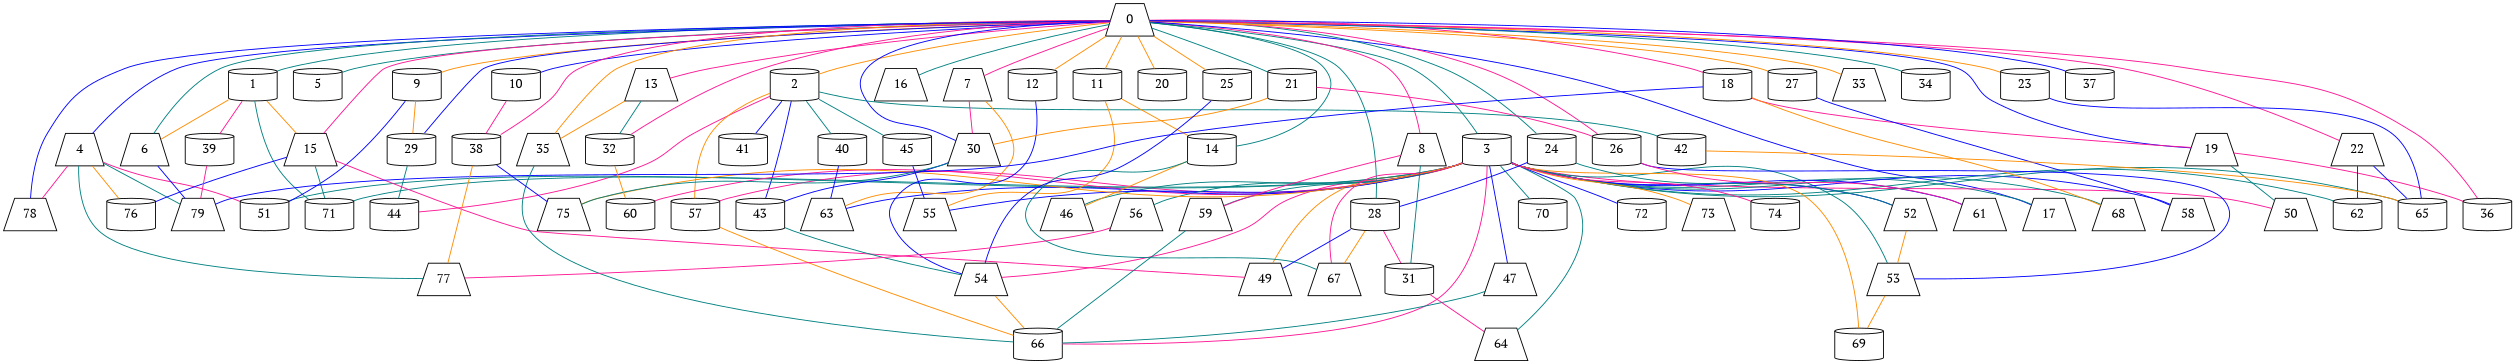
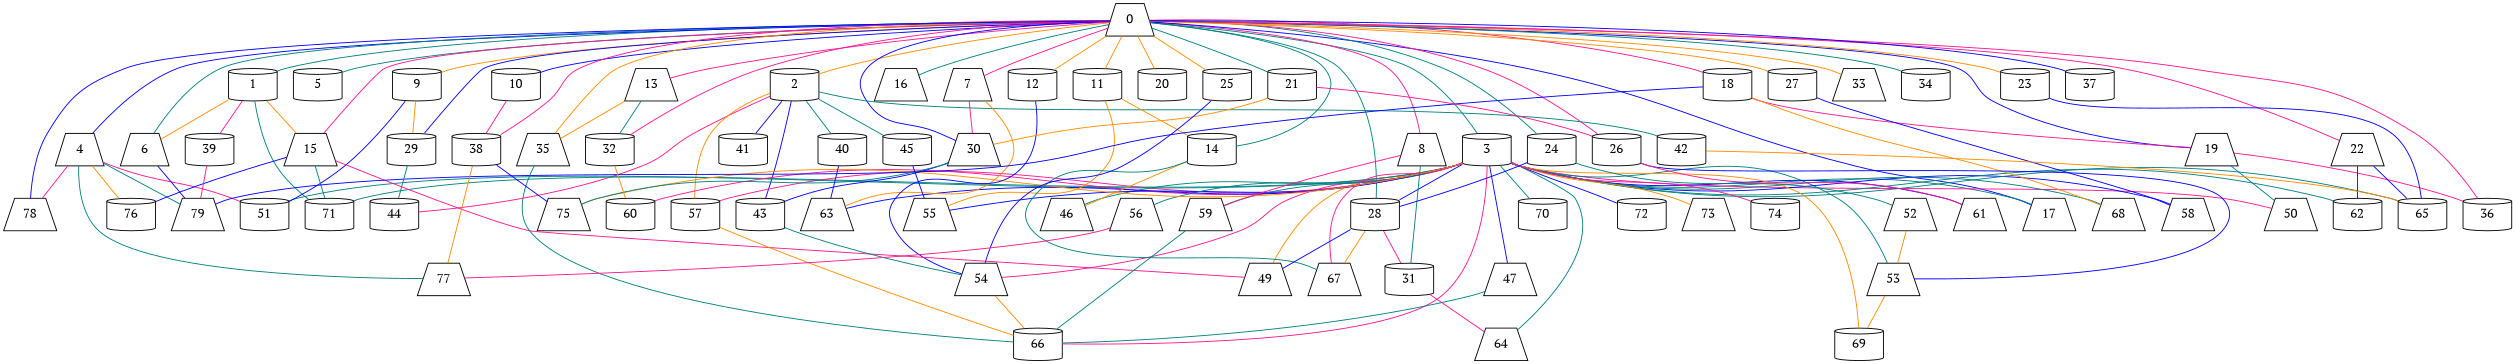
  graph {
    fontname="PT Serif"
    node [fontname="PT Serif" shape=cylinder]
    edge [color=teal fontname="PT Serif"]
    0 [shape=trapezium]
    1
    2
    3
    4 [shape=trapezium]
    5
    6 [shape=trapezium]
    7 [shape=trapezium]
    8 [shape=trapezium]
    9
    10
    11
    12
    13 [shape=trapezium]
    14
    15 [shape=trapezium]
    16 [shape=trapezium]
    17 [shape=trapezium]
    18
    19 [shape=trapezium]
    20
    21
    22 [shape=trapezium]
    23
    24
    25
    26
    27
    28
    29
    30 [shape=trapezium]
    32
    33 [shape=trapezium]
    34
    35 [shape=trapezium]
    36
    37
    38
    78 [shape=trapezium]
    39
    71
    40
    41
    42
    43
    44
    45
    57
    46 [shape=trapezium]
    47 [shape=trapezium]
    49 [shape=trapezium]
    50 [shape=trapezium]
    51
    52 [shape=trapezium]
    53 [shape=trapezium]
    54 [shape=trapezium]
    55 [shape=trapezium]
    56 [shape=trapezium]
    58 [shape=trapezium]
    59 [shape=trapezium]
    60
    61 [shape=trapezium]
    62
    63 [shape=trapezium]
    64 [shape=trapezium]
    65
    66
    67 [shape=trapezium]
    68 [shape=trapezium]
    69
    70
    72
    73 [shape=trapezium]
    74
    75 [shape=trapezium]
    76
    77 [shape=trapezium]
    79 [shape=trapezium]
    31
    0 -- 1
    0 -- 2 [color=darkorange]
    0 -- 3
    0 -- 4 [color=blue]
    0 -- 5
    0 -- 6
    0 -- 7 [color=deeppink]
    0 -- 8 [color=deeppink]
    0 -- 9 [color=darkorange]
    0 -- 10 [color=blue]
    0 -- 11 [color=darkorange]
    0 -- 12 [color=darkorange]
    0 -- 13 [color=deeppink]
    0 -- 14
    0 -- 15 [color=deeppink]
    0 -- 16
    0 -- 17 [color=blue]
    0 -- 18 [color=deeppink]
    0 -- 19 [color=blue]
    0 -- 20 [color=darkorange]
    0 -- 21
    0 -- 22 [color=deeppink]
    0 -- 23 [color=darkorange]
    0 -- 24
    0 -- 25 [color=darkorange]
    0 -- 26 [color=deeppink]
    0 -- 27 [color=darkorange]
    0 -- 28
    0 -- 29 [color=blue]
    0 -- 30 [color=blue]
    0 -- 32 [color=deeppink]
    0 -- 33 [color=darkorange]
    0 -- 34
    0 -- 35 [color=darkorange]
    0 -- 36 [color=deeppink]
    0 -- 37 [color=blue]
    0 -- 38 [color=deeppink]
    0 -- 78 [color=blue]
    1 -- 6 [color=darkorange]
    1 -- 15 [color=darkorange]
    1 -- 39 [color=deeppink]
    1 -- 71
    2 -- 40
    2 -- 41 [color=blue]
    2 -- 42
    2 -- 43 [color=blue]
    2 -- 44 [color=deeppink]
    2 -- 45
    2 -- 57 [color=darkorange]
    3 -- 17
    3 -- 71
    3 -- 57 [color=deeppink]
    3 -- 46
    3 -- 47 [color=blue]
    3 -- 49 [color=darkorange]
    3 -- 50 [color=deeppink]
    3 -- 51
-   3 -- 52 [color=blue]
+   3 -- 28 [color=blue]
    3 -- 53
    3 -- 54 [color=deeppink]
    3 -- 55 [color=blue]
    3 -- 56
    3 -- 58 [color=blue]
    3 -- 59
    3 -- 60 [color=deeppink]
    3 -- 61 [color=blue]
    3 -- 62
    3 -- 63 [color=blue]
    3 -- 64
    3 -- 65
    3 -- 66 [color=deeppink]
    3 -- 67 [color=deeppink]
    3 -- 68
    3 -- 69 [color=darkorange]
    3 -- 70
    3 -- 72 [color=blue]
    3 -- 73 [color=darkorange]
    3 -- 74 [color=deeppink]
    3 -- 75 [color=darkorange]
    4 -- 78 [color=deeppink]
    4 -- 51 [color=deeppink]
    4 -- 76 [color=darkorange]
    4 -- 77
    4 -- 79
    6 -- 79 [color=blue]
    7 -- 30 [color=deeppink]
    7 -- 63 [color=darkorange]
    8 -- 59 [color=deeppink]
    8 -- 31
    9 -- 29 [color=darkorange]
    9 -- 51 [color=blue]
    10 -- 38 [color=deeppink]
    11 -- 14 [color=darkorange]
    11 -- 55 [color=darkorange]
    12 -- 54 [color=blue]
    13 -- 32
    13 -- 35 [color=darkorange]
    14 -- 46 [color=darkorange]
    14 -- 67
    15 -- 71
    15 -- 49 [color=deeppink]
    15 -- 76 [color=blue]
    18 -- 19 [color=deeppink]
    18 -- 68 [color=darkorange]
    18 -- 79 [color=blue]
    19 -- 36 [color=deeppink]
    19 -- 50
    21 -- 26 [color=deeppink]
    21 -- 30 [color=darkorange]
    22 -- 62 [color=blue]
    22 -- 65 [color=blue]
    23 -- 65 [color=blue]
    24 -- 28 [color=blue]
    24 -- 52
    25 -- 54 [color=blue]
    26 -- 53 [color=blue]
    26 -- 61 [color=deeppink]
    27 -- 58 [color=blue]
    28 -- 49 [color=blue]
    28 -- 67 [color=darkorange]
    28 -- 31 [color=deeppink]
    29 -- 44
    30 -- 43 [color=blue]
    30 -- 75
    32 -- 60 [color=darkorange]
    35 -- 66
    38 -- 75 [color=blue]
    38 -- 77 [color=darkorange]
    39 -- 79 [color=deeppink]
    40 -- 63 [color=blue]
    42 -- 65 [color=darkorange]
    43 -- 54
    45 -- 55 [color=blue]
    57 -- 66 [color=darkorange]
    47 -- 66
    52 -- 53 [color=darkorange]
    53 -- 69 [color=darkorange]
    54 -- 66 [color=darkorange]
    56 -- 77 [color=deeppink]
    59 -- 66
    31 -- 64 [color=deeppink]
  }
